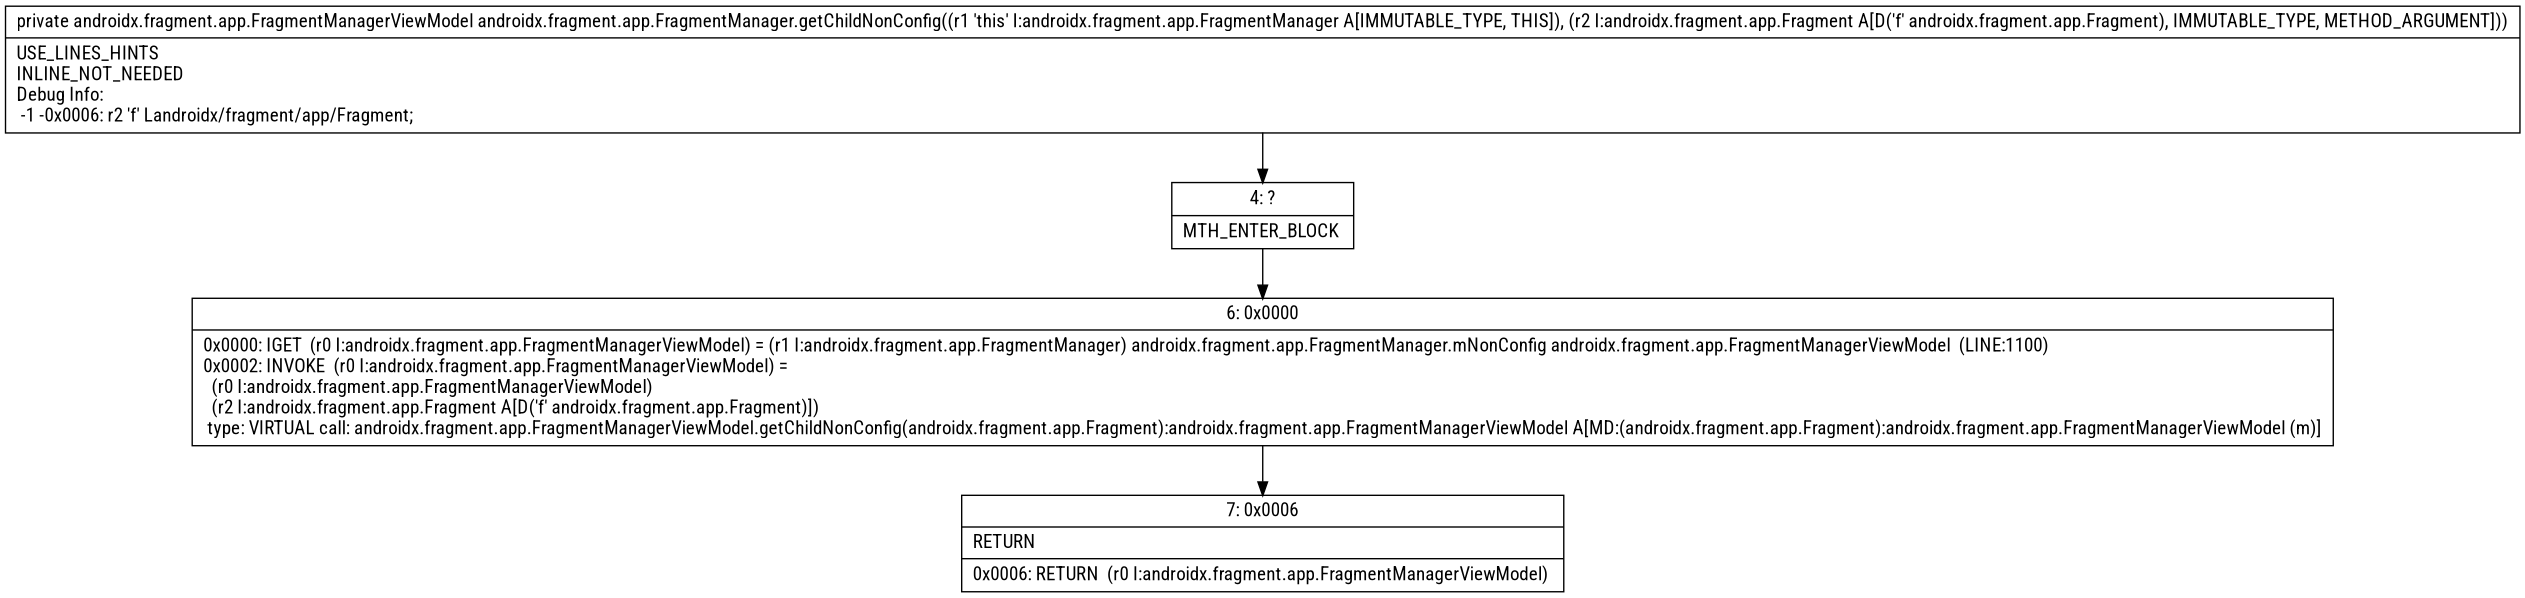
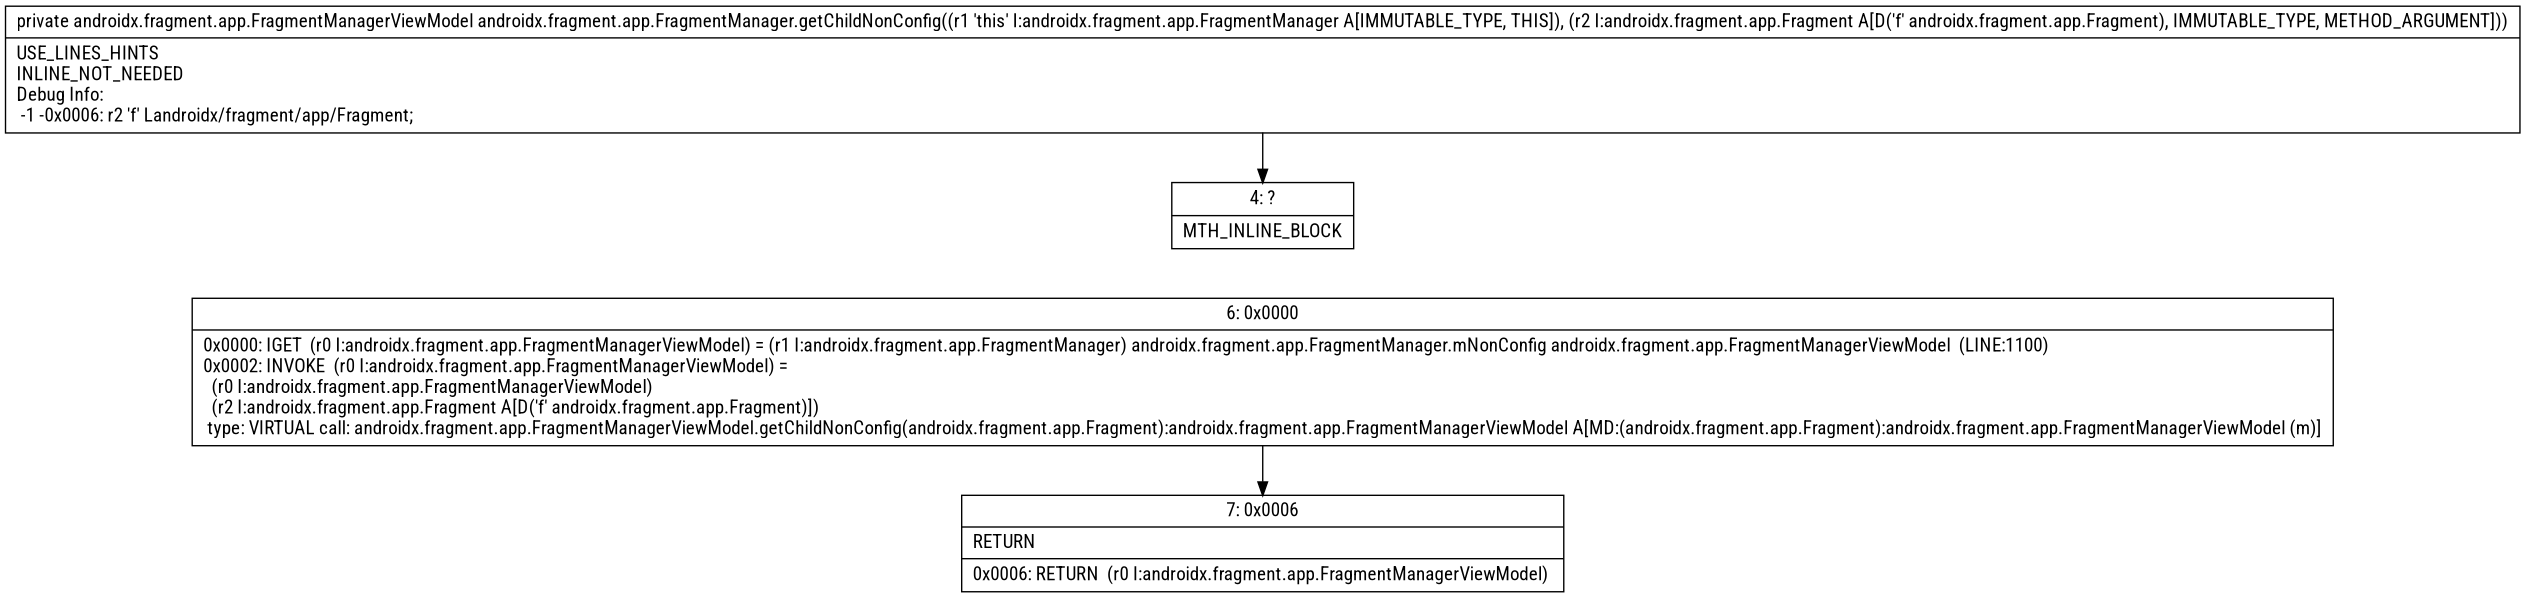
  digraph {
    fontname="Roboto Condensed"
    node [fontname="Roboto Condensed" shape=record]
    edge [fontname="Roboto Condensed"]
-   n1 [label="{4\:\ ?|MTH_ENTER_BLOCK\l}"]
+   n1 [label="{4\:\ ?|MTH_INLINE_BLOCK\l}"]
    n2 [label="{6\:\ 0x0000|0x0000: IGET  (r0 I:androidx.fragment.app.FragmentManagerViewModel) = (r1 I:androidx.fragment.app.FragmentManager) androidx.fragment.app.FragmentManager.mNonConfig androidx.fragment.app.FragmentManagerViewModel  (LINE:1100)\l0x0002: INVOKE  (r0 I:androidx.fragment.app.FragmentManagerViewModel) = \l  (r0 I:androidx.fragment.app.FragmentManagerViewModel)\l  (r2 I:androidx.fragment.app.Fragment A[D('f' androidx.fragment.app.Fragment)])\l type: VIRTUAL call: androidx.fragment.app.FragmentManagerViewModel.getChildNonConfig(androidx.fragment.app.Fragment):androidx.fragment.app.FragmentManagerViewModel A[MD:(androidx.fragment.app.Fragment):androidx.fragment.app.FragmentManagerViewModel (m)]\l}"]
    n3 [label="{7\:\ 0x0006|RETURN\l|0x0006: RETURN  (r0 I:androidx.fragment.app.FragmentManagerViewModel) \l}"]
    n4 [label="{private androidx.fragment.app.FragmentManagerViewModel androidx.fragment.app.FragmentManager.getChildNonConfig((r1 'this' I:androidx.fragment.app.FragmentManager A[IMMUTABLE_TYPE, THIS]), (r2 I:androidx.fragment.app.Fragment A[D('f' androidx.fragment.app.Fragment), IMMUTABLE_TYPE, METHOD_ARGUMENT]))  | USE_LINES_HINTS\lINLINE_NOT_NEEDED\lDebug Info:\l  \-1 \-0x0006: r2 'f' Landroidx\/fragment\/app\/Fragment;\l}"]
-   n1 -> n2
    n2 -> n3
    n4 -> n1
  }
